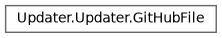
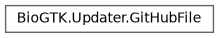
  digraph {
    rankdir=LR
-   n1 [color=grey40 fillcolor=white fontname=Helvetica fontsize=10 height=0.2 label="Updater.Updater.GitHubFile" shape=box style=filled width=0.4]
+   n1 [color=grey40 fillcolor=white fontname=Helvetica fontsize=10 height=0.2 label="BioGTK.Updater.GitHubFile" shape=box style=filled width=0.4]
  }
